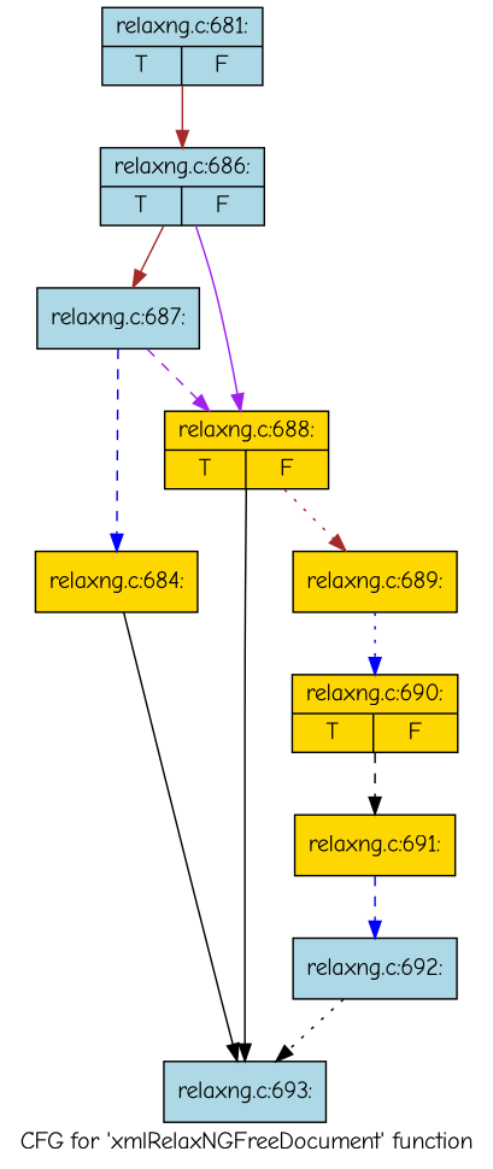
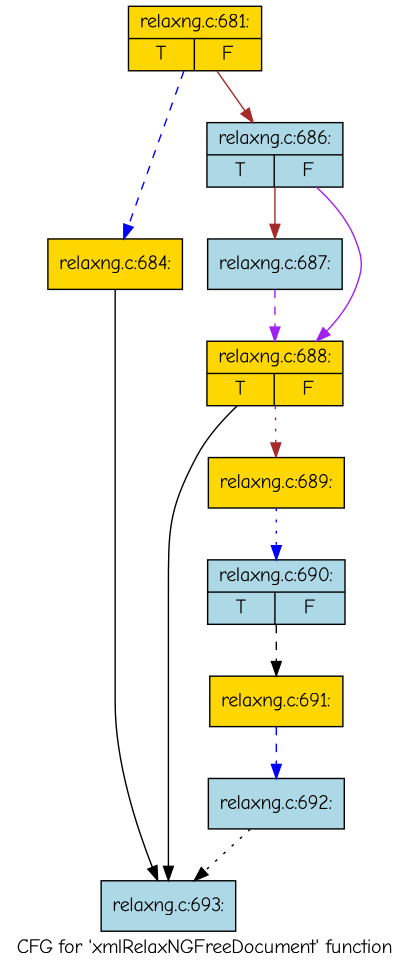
  digraph {
    fontname="Comic Neue"
    label="CFG for 'xmlRelaxNGFreeDocument' function"
    node [fillcolor=gold fontname="Comic Neue" shape=record style=filled]
    edge [color=black fontname="Comic Neue" style=solid]
-   n1 [fillcolor=lightblue label="{relaxng.c:681:|{<s0>T|<s1>F}}"]
+   n1 [label="{relaxng.c:681:|{<s0>T|<s1>F}}"]
    n2 [label="{relaxng.c:684:}"]
    n3 [fillcolor=lightblue label="{relaxng.c:686:|{<s0>T|<s1>F}}"]
    n4 [fillcolor=lightblue label="{relaxng.c:693:}"]
    n5 [fillcolor=lightblue label="{relaxng.c:687:}"]
    n6 [label="{relaxng.c:688:|{<s0>T|<s1>F}}"]
    n7 [label="{relaxng.c:689:}"]
-   n8 [label="{relaxng.c:690:|{<s0>T|<s1>F}}"]
+   n8 [fillcolor=lightblue label="{relaxng.c:690:|{<s0>T|<s1>F}}"]
    n9 [label="{relaxng.c:691:}"]
    n10 [fillcolor=lightblue label="{relaxng.c:692:}"]
-   n5 -> n2 [color=blue style=dashed]
+   n1 -> n2 [color=blue style=dashed]
    n1 -> n3 [color=brown]
    n2 -> n4
    n3 -> n5 [color=brown]
    n3 -> n6 [color=purple]
    n5 -> n6 [color=purple style=dashed]
    n6 -> n4
    n6 -> n7 [color=brown style=dotted]
    n7 -> n8 [color=blue style=dotted]
    n8 -> n9 [style=dashed]
    n9 -> n10 [color=blue style=dashed]
    n10 -> n4 [style=dotted]
  }
